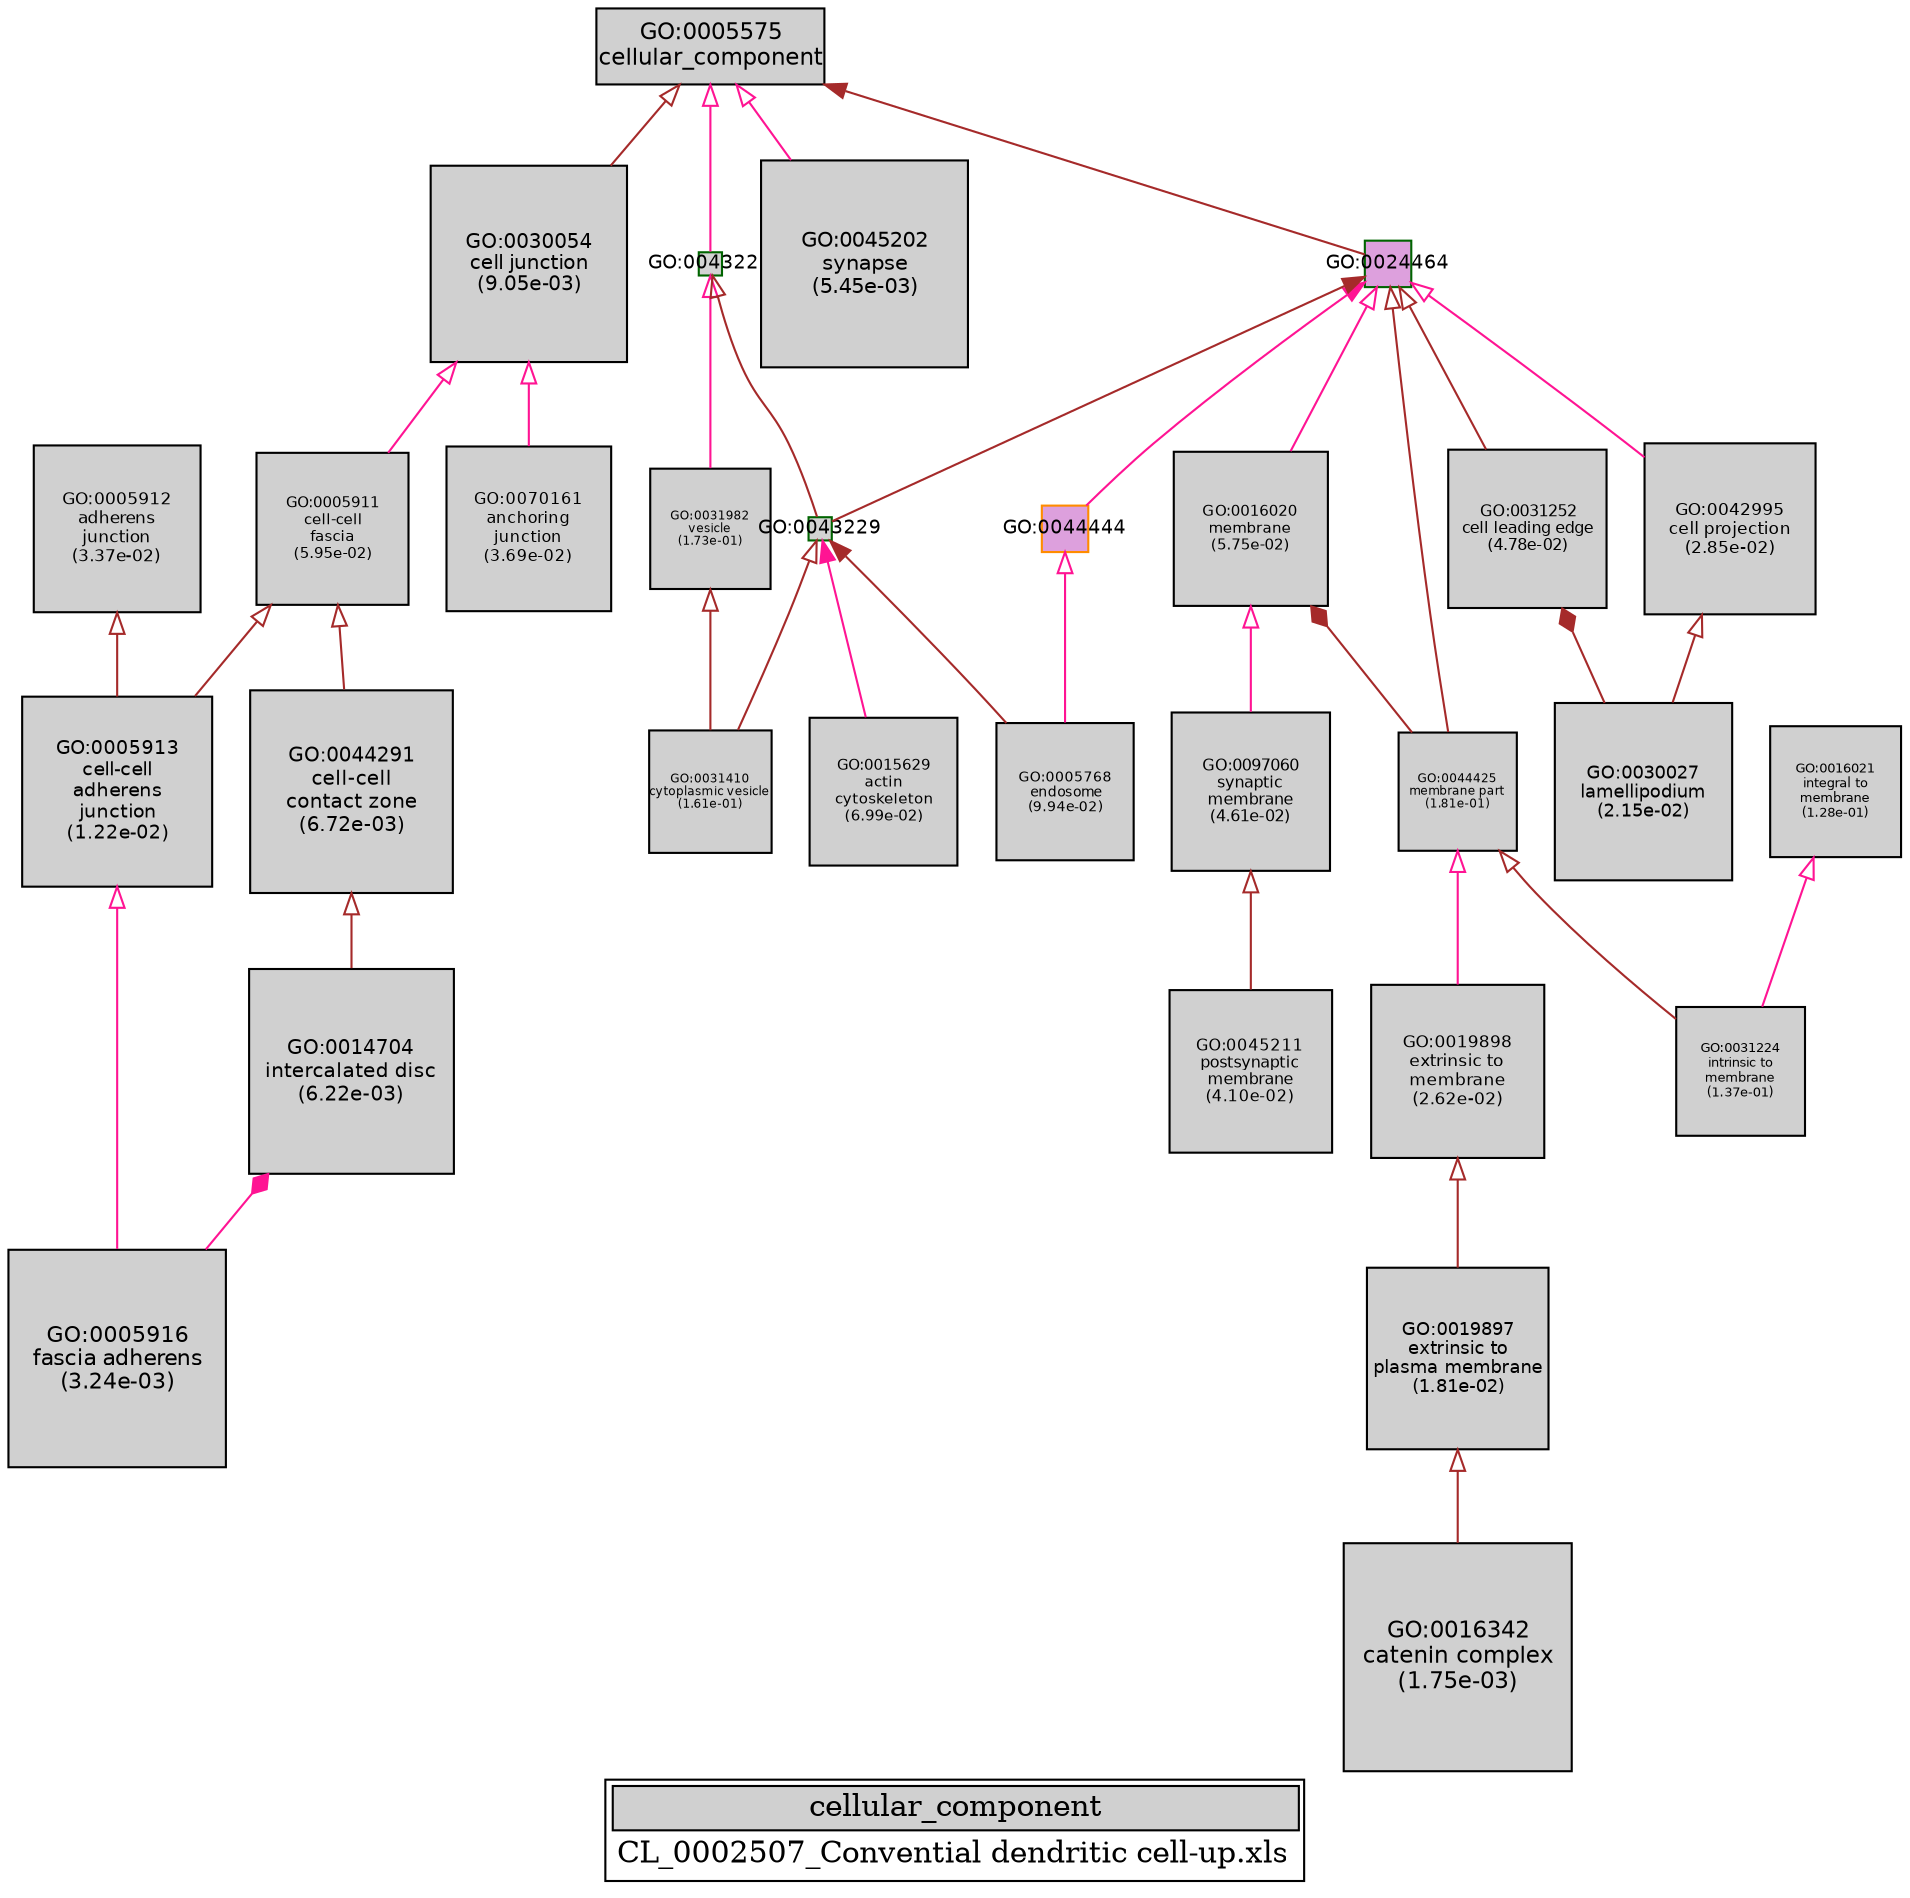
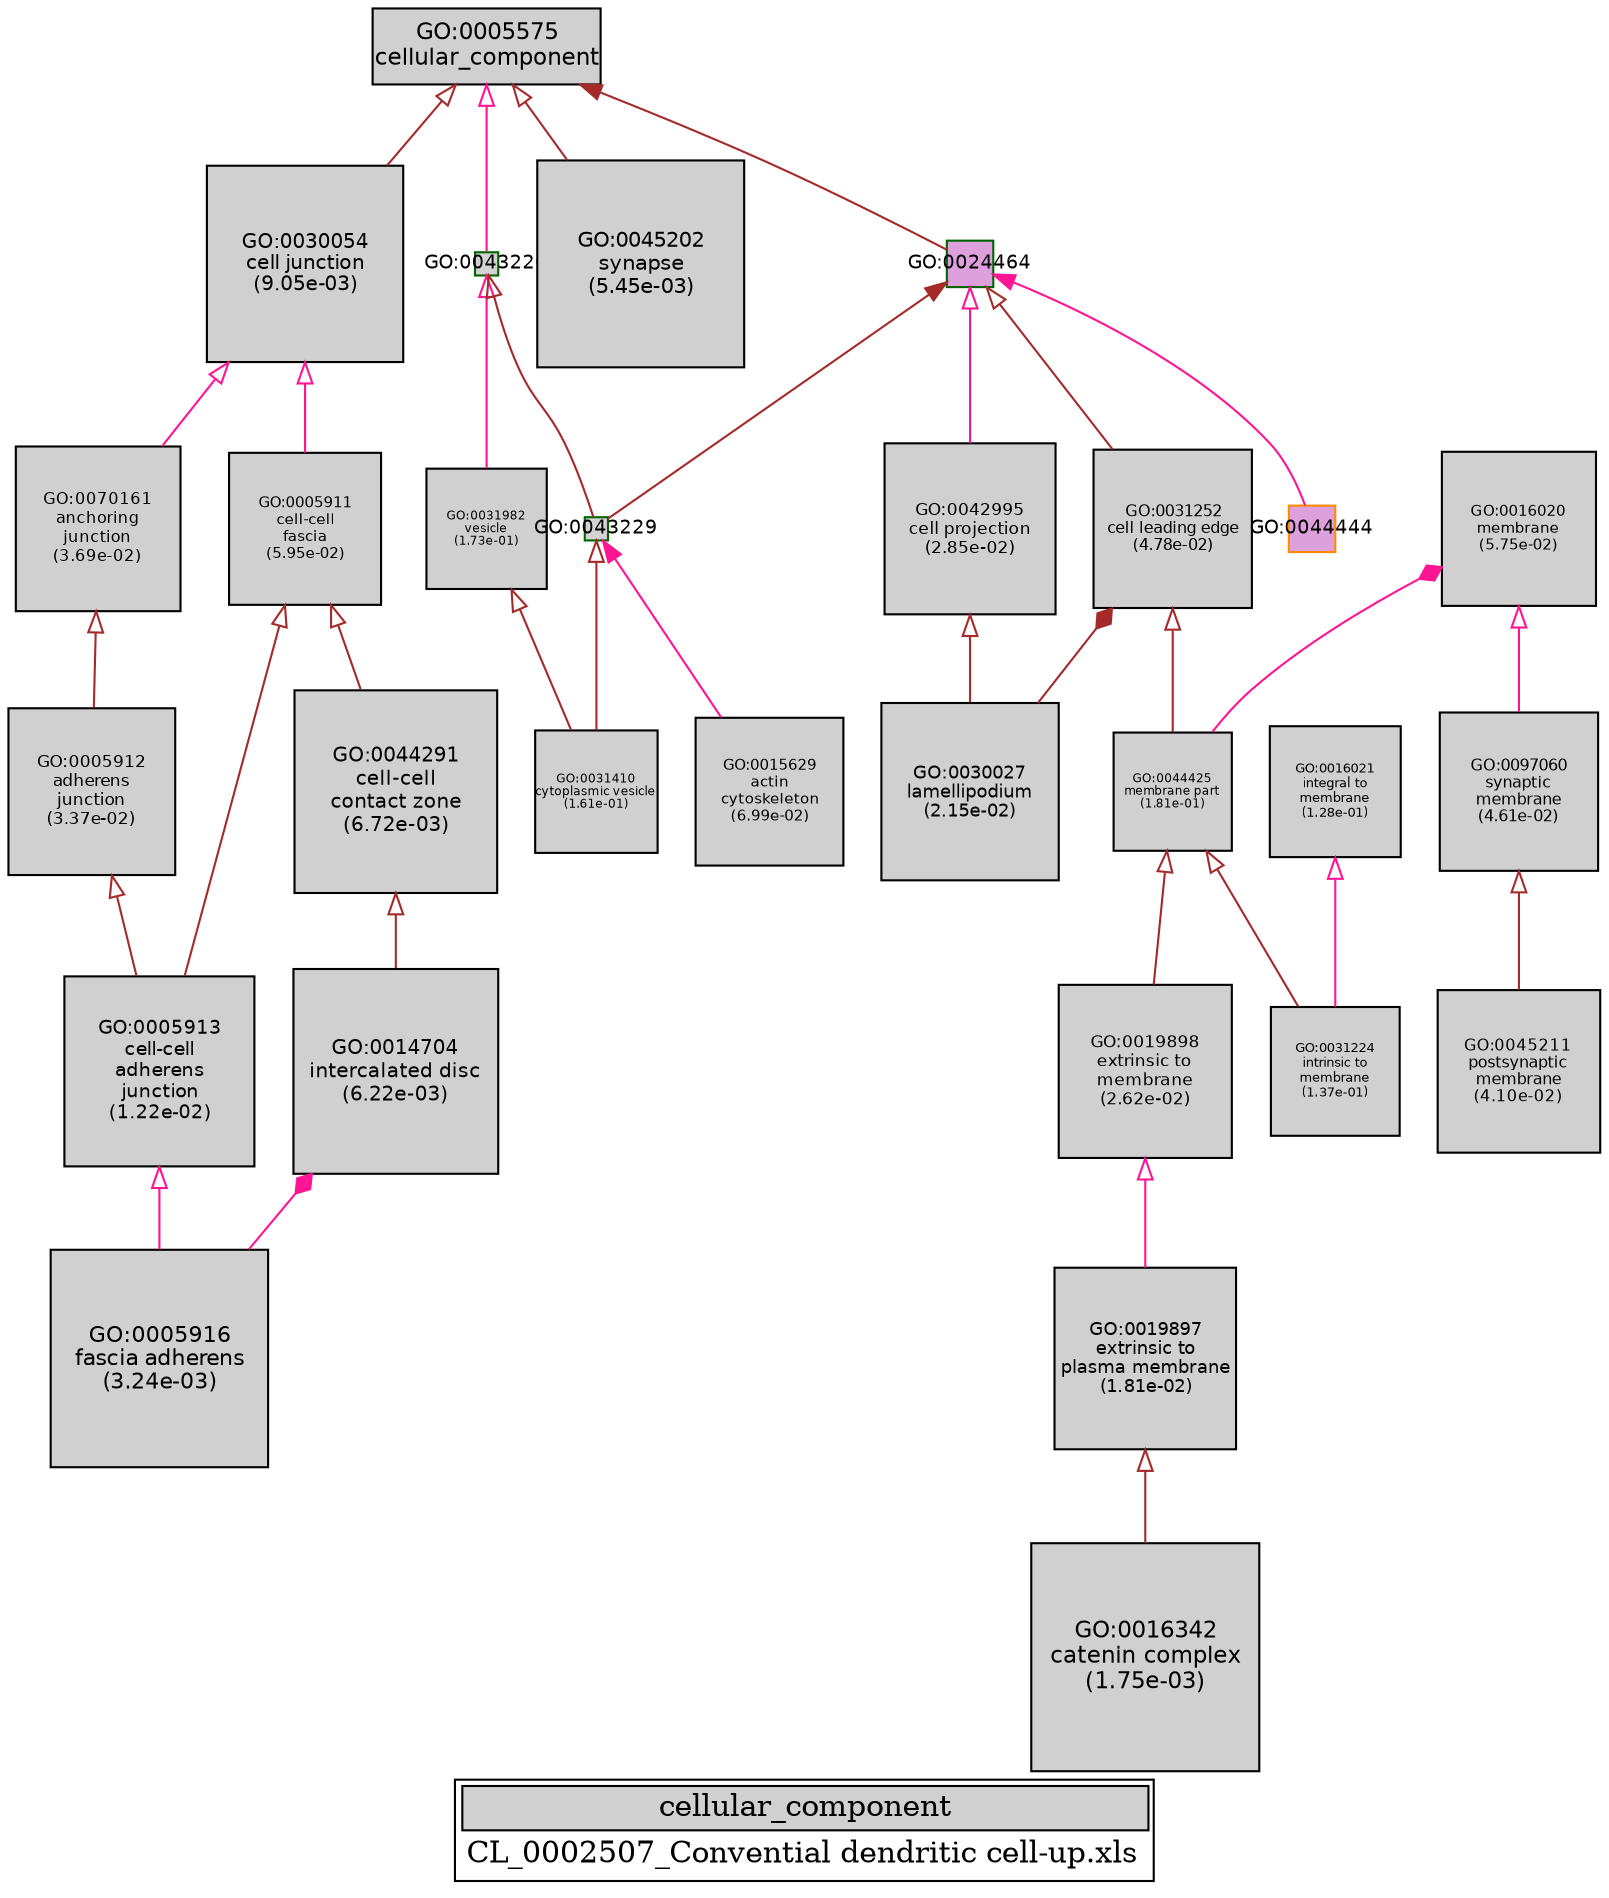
  digraph {
    bgcolor="#FFFFFF"
    label=<<TABLE COLOR="black" BGCOLOR="white"><TR><TD COLSPAN="2" BGCOLOR="#D0D0D0"><FONT COLOR="black">cellular_component</FONT></TD></TR><TR><TD BORDER="0">CL_0002507_Convential dendritic cell-up.xls</TD></TR></TABLE>>
    node [color=black fillcolor="#D0D0D0" fixedsize=true fontcolor=black fontname=Helvetica fontsize=9 shape=box style=filled]
    edge [arrowtail=empty color=brown dir=back weight=5.0]
    n1 [fontsize=7.80047080215 height=1.08339872252 label=<<TABLE BORDER="0"><TR><TD>GO:0070161<BR/>anchoring<BR/>junction<BR/>(3.69e-02)</TD></TR></TABLE>> width=1.08339872252]
    n2 [fontsize=7.01116327434 height=0.973772676991 label=<<TABLE BORDER="0"><TR><TD>GO:0015629<BR/>actin<BR/>cytoskeleton<BR/>(6.99e-02)</TD></TR></TABLE>> width=0.973772676991]
    n3 [fontsize=8.40830486223 height=1.16782011975 label=<<TABLE BORDER="0"><TR><TD>GO:0030027<BR/>lamellipodium<BR/>(2.15e-02)</TD></TR></TABLE>> width=1.16782011975]
    n4 [fontsize=7.26208258309 height=1.00862258099 label=<<TABLE BORDER="0"><TR><TD>GO:0016020<BR/>membrane<BR/>(5.75e-02)</TD></TR></TABLE>> width=1.00862258099]
    "GO:0043226" [color=darkgreen fillcolor=lightgrey height=0.14942310314 width=0.14942310314]
    n6 [fontsize=7.9045972016 height=1.09786072244 label=<<TABLE BORDER="0"><TR><TD>GO:0005912<BR/>adherens<BR/>junction<BR/>(3.37e-02)</TD></TR></TABLE>> width=1.09786072244]
    n7 [fontsize=10.2631055652 height=1.4254313285 label=<<TABLE BORDER="0"><TR><TD>GO:0005916<BR/>fascia adherens<BR/>(3.24e-03)</TD></TR></TABLE>> width=1.4254313285]
    n8 [fontsize=7.67551043042 height=1.06604311534 label=<<TABLE BORDER="0"><TR><TD>GO:0045211<BR/>postsynaptic<BR/>membrane<BR/>(4.10e-02)</TD></TR></TABLE>> width=1.06604311534]
    n9 [fontsize=7.53549380915 height=1.04659636238 label=<<TABLE BORDER="0"><TR><TD>GO:0097060<BR/>synaptic<BR/>membrane<BR/>(4.61e-02)</TD></TR></TABLE>> width=1.04659636238]
    n10 [fontsize=8.59555939336 height=1.19382769352 label=<<TABLE BORDER="0"><TR><TD>GO:0019897<BR/>extrinsic to<BR/>plasma membrane<BR/>(1.81e-02)</TD></TR></TABLE>> width=1.19382769352]
    n11 [fontsize=7.49181035365 height=1.04052921579 label=<<TABLE BORDER="0"><TR><TD>GO:0031252<BR/>cell leading edge<BR/>(4.78e-02)</TD></TR></TABLE>> width=1.04052921579]
    n12 [fontsize=5.82206050419 height=0.80861951447 label=<<TABLE BORDER="0"><TR><TD>GO:0031410<BR/>cytoplasmic vesicle<BR/>(1.61e-01)</TD></TR></TABLE>> width=0.80861951447]
    n13 [fontsize=9.59120703772 height=1.33211208857 label=<<TABLE BORDER="0"><TR><TD>GO:0044291<BR/>cell-cell<BR/>contact zone<BR/>(6.72e-03)</TD></TR></TABLE>> width=1.33211208857]
    n14 [fontsize=10.8 height=1.5 label=<<TABLE BORDER="0"><TR><TD>GO:0016342<BR/>catenin complex<BR/>(1.75e-03)</TD></TR></TABLE>> width=1.5]
    n15 [fontsize=6.16849514238 height=0.856735436441 label=<<TABLE BORDER="0"><TR><TD>GO:0016021<BR/>integral to<BR/>membrane<BR/>(1.28e-01)</TD></TR></TABLE>> width=0.856735436441]
    "GO:0044444" [color=darkorange fillcolor=plum height=0.307010890554 width=0.307010890554]
    n17 [fontsize=5.7084916003 height=0.792846055597 label=<<TABLE BORDER="0"><TR><TD>GO:0031982<BR/>vesicle<BR/>(1.73e-01)</TD></TR></TABLE>> width=0.792846055597]
    n18 [fontsize=9.3034044904 height=1.29213951256 label=<<TABLE BORDER="0"><TR><TD>GO:0030054<BR/>cell junction<BR/>(9.05e-03)</TD></TR></TABLE>> width=1.29213951256]
    n19 [fontsize=8.19270035158 height=1.13787504883 label=<<TABLE BORDER="0"><TR><TD>GO:0019898<BR/>extrinsic to<BR/>membrane<BR/>(2.62e-02)</TD></TR></TABLE>> width=1.13787504883]
    n20 [fontsize=9.78795746101 height=1.35943853625 label=<<TABLE BORDER="0"><TR><TD>GO:0045202<BR/>synapse<BR/>(5.45e-03)</TD></TR></TABLE>> width=1.35943853625]
    n21 [fontsize=10.8 label=<<TABLE BORDER="0"><TR><TD>GO:0005575<BR/>cellular_component</TD></TR></TABLE>> width=1.5]
    n22 [fontsize=7.218891109 height=1.00262376514 label=<<TABLE BORDER="0"><TR><TD>GO:0005911<BR/>cell-cell<BR/>fascia<BR/>(5.95e-02)</TD></TR></TABLE>> width=1.00262376514]
    "GO:0043229" [color=darkgreen fillcolor=lightgrey height=0.150058095949 width=0.150058095949]
-   n24 [fontsize=6.5373637598 height=0.907967188861 label=<<TABLE BORDER="0"><TR><TD>GO:0005768<BR/>endosome<BR/>(9.94e-02)</TD></TR></TABLE>> width=0.907967188861]
    n25 [fontsize=9.00730495246 height=1.25101457673 label=<<TABLE BORDER="0"><TR><TD>GO:0005913<BR/>cell-cell<BR/>adherens<BR/>junction<BR/>(1.22e-02)</TD></TR></TABLE>> width=1.25101457673]
    n26 [fontsize=9.66411079348 height=1.34223761021 label=<<TABLE BORDER="0"><TR><TD>GO:0014704<BR/>intercalated disc<BR/>(6.22e-03)</TD></TR></TABLE>> width=1.34223761021]
    n27 [fontsize=6.07544774826 height=0.843812187258 label=<<TABLE BORDER="0"><TR><TD>GO:0031224<BR/>intrinsic to<BR/>membrane<BR/>(1.37e-01)</TD></TR></TABLE>> width=0.843812187258]
    n28 [fontsize=8.09814216209 height=1.12474196696 label=<<TABLE BORDER="0"><TR><TD>GO:0042995<BR/>cell projection<BR/>(2.85e-02)</TD></TR></TABLE>> width=1.12474196696]
    n29 [color=darkgreen fillcolor=plum height=0.305888090149 label="GO:0024464" width=0.305888090149]
    n30 [fontsize=5.63442233266 height=0.782558657314 label=<<TABLE BORDER="0"><TR><TD>GO:0044425<BR/>membrane part<BR/>(1.81e-01)</TD></TR></TABLE>> width=0.782558657314]
    subgraph sub_1 {
      n1
      n2
      n3
      n4
      "GO:0043226"
      n6
      n7
      n8
      n9
      n10
      n11
      n12
      n13
      n14
      n15
      "GO:0044444"
      n17
      n18
      n19
      n20
      n21
      n22
      "GO:0043229"
-     n24
      n25
      n26
      n27
      n28
      n29
      n30
    }
    subgraph sub_2 {
      n2
      subgraph sub_3 {
        subgraph sub_4 {
        }
        subgraph sub_5 {
        }
      }
      subgraph sub_6 {
        n3
        n4
        n7
        n11
        n20
        n26
        n30
      }
      subgraph sub_7 {
        n1
        n3
        n4
        "GO:0043226"
        n6
        n7
        n8
        n9
        n10
        n11
        n12
        n13
        n14
        n15
        "GO:0044444"
        n17
        n18
        n19
        n20
        n21
        n22
        "GO:0043229"
-       n24
        n25
        n26
        n27
        n28
        n29
        n30
      }
    }
+   n1 -> n6
    n4 -> n9 [color=deeppink]
-   n4 -> n30 [arrowtail=diamond weight=2.5]
+   n4 -> n30 [arrowtail=diamond color=deeppink weight=2.5]
    "GO:0043226" -> n17 [color=deeppink]
    "GO:0043226" -> "GO:0043229"
    n6 -> n25
    n9 -> n8
    n10 -> n14
    n11 -> n3 [arrowtail=diamond weight=2.5]
    n13 -> n26
    n15 -> n27 [color=deeppink]
-   "GO:0044444" -> n24 [color=deeppink]
    n17 -> n12
    n18 -> n1 [color=deeppink]
    n18 -> n22 [color=deeppink]
-   n19 -> n10
+   n19 -> n10 [color=deeppink]
    n21 -> "GO:0043226" [color=deeppink]
    n21 -> n18
-   n21 -> n20 [color=deeppink]
+   n21 -> n20
    n21 -> n29 [weight=1 arrowtail=""]
    n22 -> n13
    n22 -> n25
    "GO:0043229" -> n2 [color=deeppink weight=1 arrowtail=""]
    "GO:0043229" -> n12
-   "GO:0043229" -> n24 [weight=1 arrowtail=""]
    n25 -> n7 [color=deeppink]
    n26 -> n7 [arrowtail=diamond color=deeppink weight=2.5]
    n28 -> n3
-   n29 -> n4 [color=deeppink]
    n29 -> n11
    n29 -> "GO:0044444" [color=deeppink weight=1 arrowtail=""]
    n29 -> "GO:0043229" [weight=1 arrowtail=""]
    n29 -> n28 [color=deeppink]
-   n29 -> n30
-   n30 -> n19 [color=deeppink]
+   n11 -> n30
+   n30 -> n19
    n30 -> n27
  }
